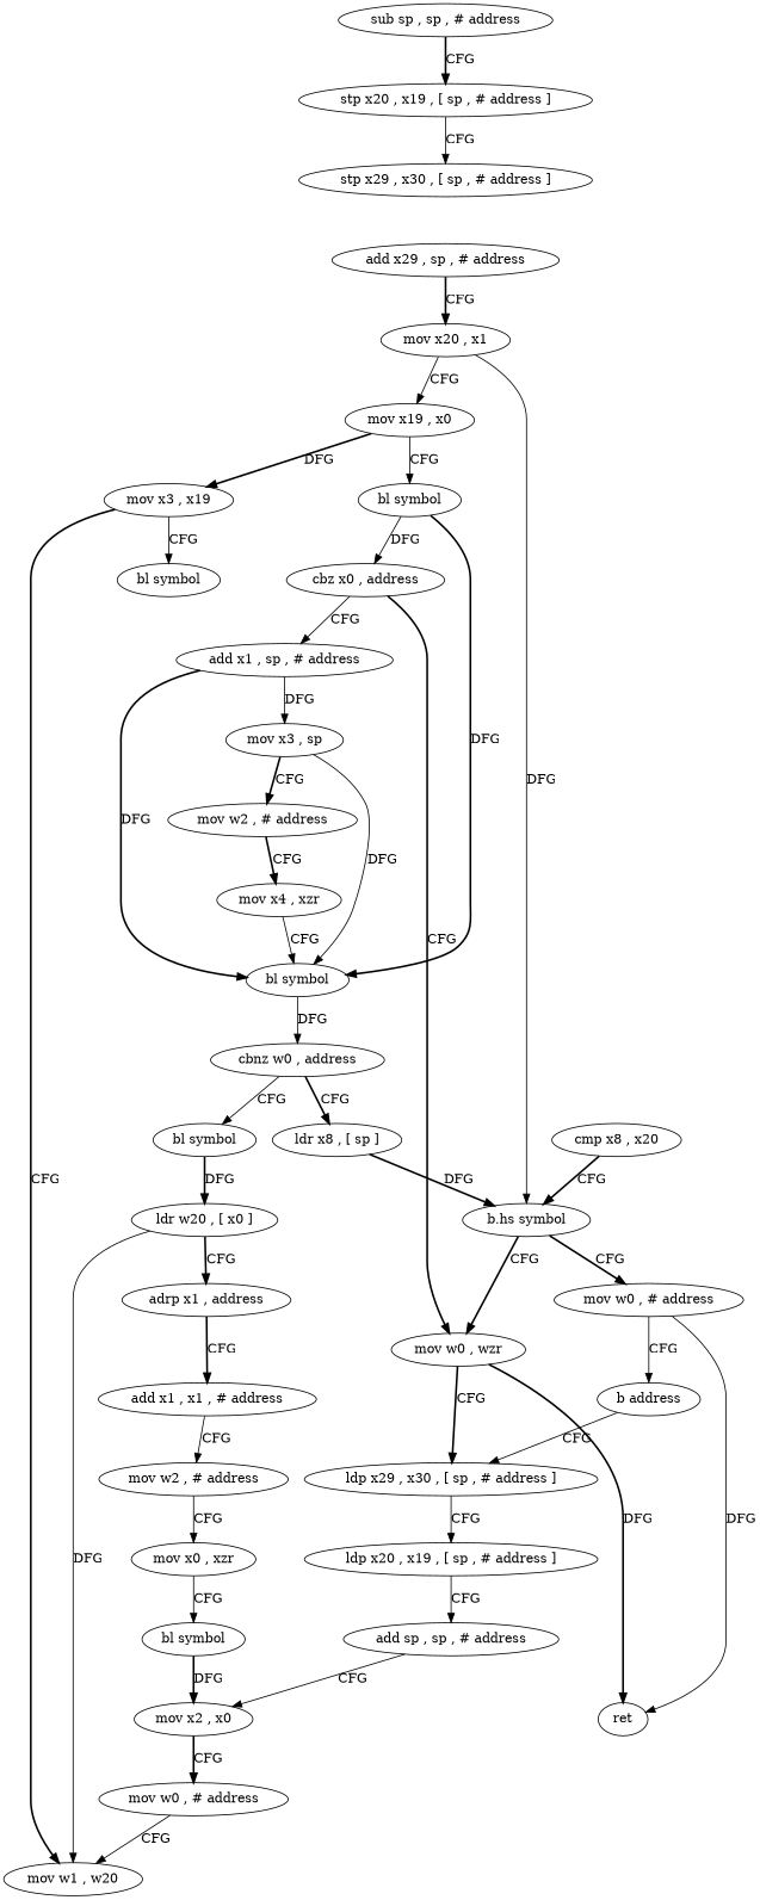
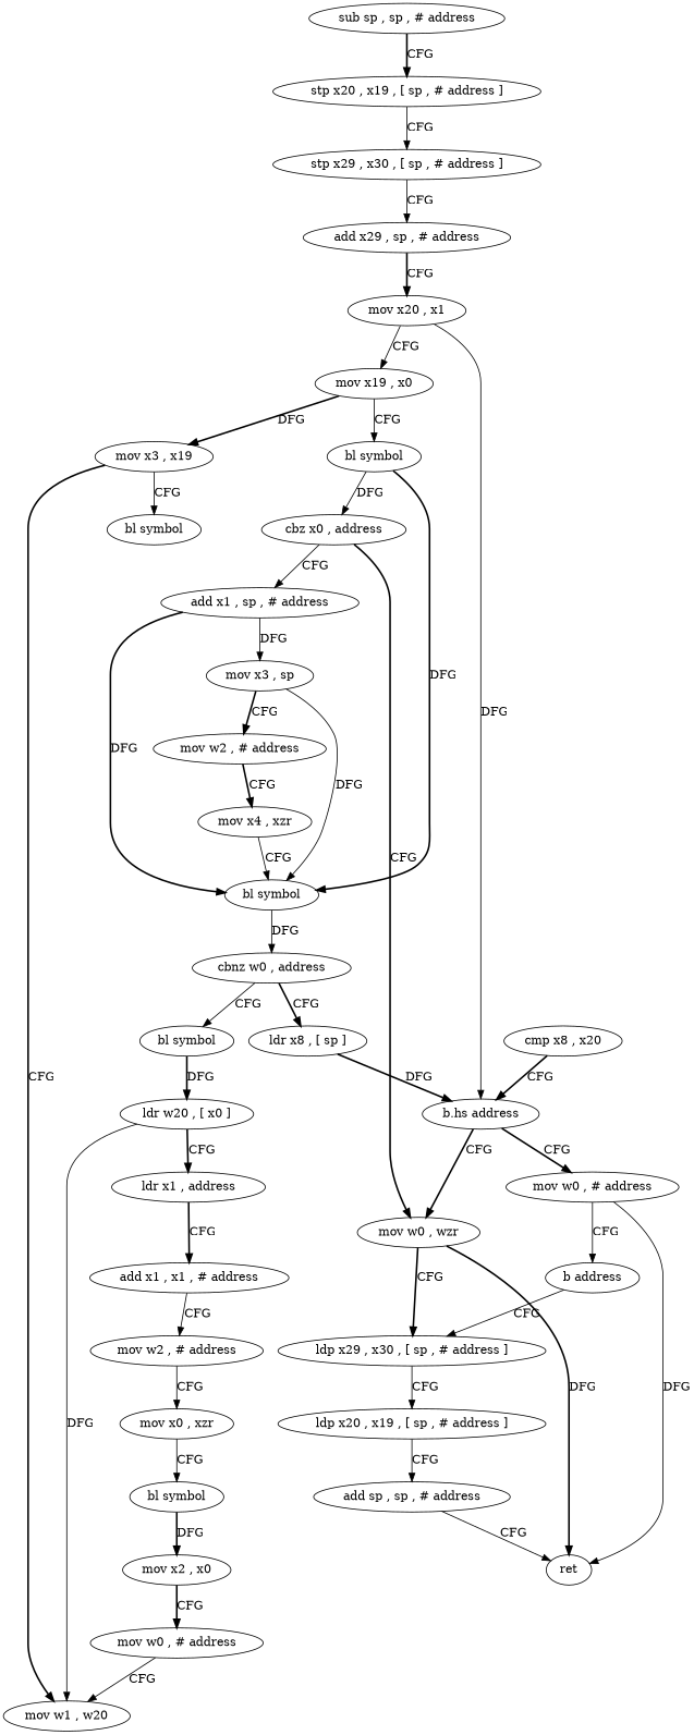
  digraph {
    edge [style=solid]
    n1 [label="sub sp , sp , # address"]
    n2 [label="stp x20 , x19 , [ sp , # address ]"]
    n3 [label="stp x29 , x30 , [ sp , # address ]"]
    n4 [label="add x29 , sp , # address"]
    n5 [label="mov x20 , x1"]
    n6 [label="mov x19 , x0"]
-   n7 [label="b.hs symbol"]
+   n7 [label="b.hs address"]
    n8 [label="bl symbol"]
    n9 [label="mov x3 , x19"]
    n10 [label="mov w0 , wzr"]
    n11 [label="mov w0 , # address"]
    n12 [label="cbz x0 , address"]
    n13 [label="bl symbol"]
    n14 [label="mov w1 , w20"]
    n15 [label="bl symbol"]
    n16 [label="add x1 , sp , # address"]
    n17 [label="cbnz w0 , address"]
    n18 [label="ldp x29 , x30 , [ sp , # address ]"]
    n19 [label=ret]
    n20 [label="mov x3 , sp"]
    n21 [label="ldp x20 , x19 , [ sp , # address ]"]
    n22 [label="mov w2 , # address"]
    n23 [label="add sp , sp , # address"]
    n24 [label="mov x4 , xzr"]
    n25 [label="bl symbol"]
    n26 [label="ldr x8 , [ sp ]"]
    n27 [label="ldr w20 , [ x0 ]"]
-   n28 [label="adrp x1 , address"]
+   n28 [label="ldr x1 , address"]
    n29 [label="cmp x8 , x20"]
    n30 [label="add x1 , x1 , # address"]
    n31 [label="mov w2 , # address"]
    n32 [label="mov x0 , xzr"]
    n33 [label="bl symbol"]
    n34 [label="mov x2 , x0"]
    n35 [label="mov w0 , # address"]
    n36 [label="b address"]
    n1 -> n2 [label=CFG style=bold]
    n2 -> n3 [label=CFG]
+   n3 -> n4 [label=CFG]
    n4 -> n5 [label=CFG style=bold]
    n5 -> n6 [label=CFG]
    n5 -> n7 [label=DFG]
    n6 -> n8 [label=CFG]
    n6 -> n9 [label=DFG style=bold]
    n7 -> n10 [label=CFG style=bold]
    n7 -> n11 [label=CFG style=bold]
    n8 -> n12 [label=DFG]
    n8 -> n13 [label=DFG style=bold]
    n9 -> n14 [label=CFG style=bold]
    n9 -> n15 [label=CFG]
    n10 -> n18 [label=CFG style=bold]
    n10 -> n19 [label=DFG style=bold]
    n11 -> n19 [label=DFG]
    n11 -> n36 [label=CFG]
    n12 -> n10 [label=CFG style=bold]
    n12 -> n16 [label=CFG]
    n13 -> n17 [label=DFG]
    n16 -> n13 [label=DFG style=bold]
    n16 -> n20 [label=DFG]
    n17 -> n25 [label=CFG]
    n17 -> n26 [label=CFG style=bold]
    n18 -> n21 [label=CFG]
    n20 -> n13 [label=DFG]
    n20 -> n22 [label=CFG style=bold]
    n21 -> n23 [label=CFG]
    n22 -> n24 [label=CFG style=bold]
-   n23 -> n34 [label=CFG]
+   n23 -> n19 [label=CFG]
    n24 -> n13 [label=CFG]
    n25 -> n27 [label=DFG style=bold]
    n26 -> n7 [label=DFG style=bold]
    n27 -> n14 [label=DFG]
    n27 -> n28 [label=CFG style=bold]
    n28 -> n30 [label=CFG style=bold]
    n29 -> n7 [label=CFG style=bold]
    n30 -> n31 [label=CFG]
    n31 -> n32 [label=CFG]
    n32 -> n33 [label=CFG]
    n33 -> n34 [label=DFG style=bold]
    n34 -> n35 [label=CFG style=bold]
    n35 -> n14 [label=CFG]
    n36 -> n18 [label=CFG]
  }
